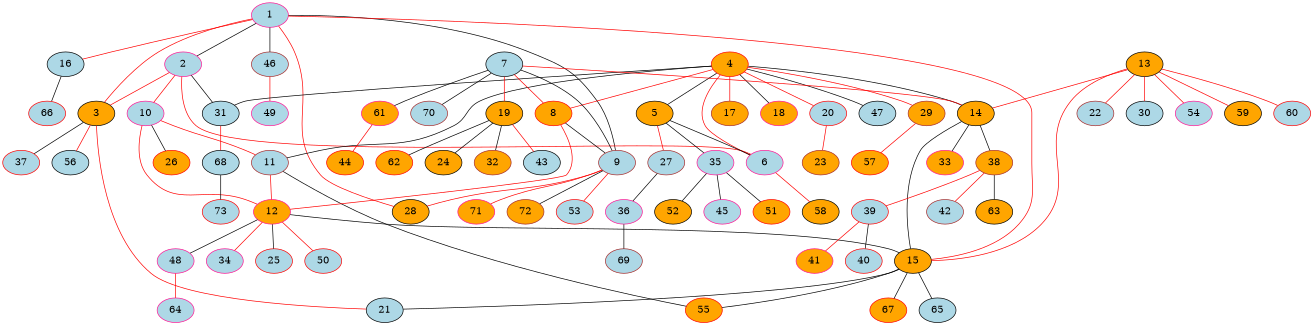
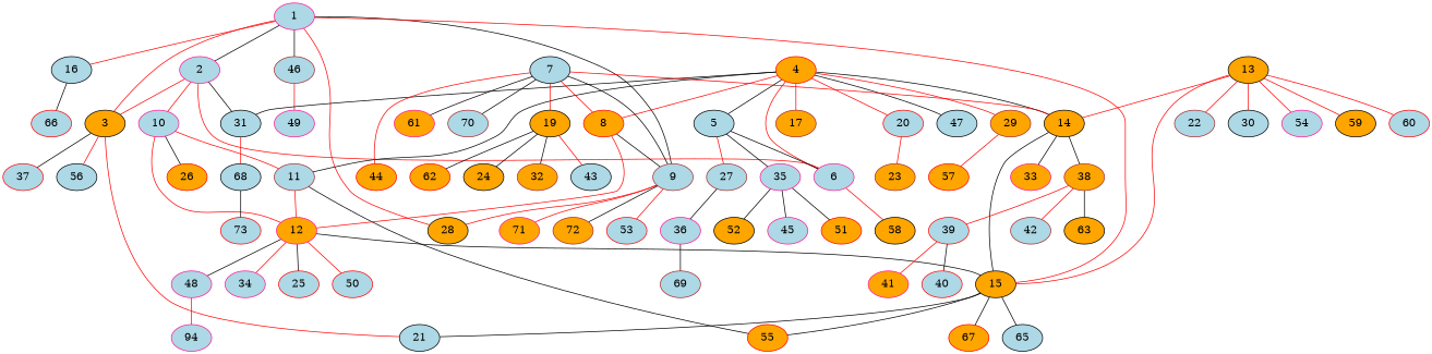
  graph {
    fontname="DejaVu Serif"
    node [color=black fillcolor=lightblue fontname="DejaVu Serif" style=filled]
    edge [color=red fontname="DejaVu Serif"]
    1 [color=deeppink]
    2 [color=deeppink]
    3 [fillcolor=orange]
    9 [color=brown]
    15 [fillcolor=orange]
    16
    28 [fillcolor=orange]
    46 [color=brown]
    6 [color=deeppink]
    10 [color=deeppink]
    31
    21
    37 [color=red]
    56
    53 [color=red]
    71 [color=deeppink fillcolor=orange]
    72 [color=brown fillcolor=orange]
    55 [color=red fillcolor=orange]
    65
    67 [color=red fillcolor=orange]
    66 [color=red]
    49 [color=deeppink]
    58 [fillcolor=orange]
    11 [color=brown]
    12 [color=deeppink fillcolor=orange]
    26 [color=red fillcolor=orange]
    68
    4 [color=red fillcolor=orange]
-   5 [fillcolor=orange]
+   5
    8 [color=red fillcolor=orange]
    14 [fillcolor=orange]
    17 [color=brown fillcolor=orange]
-   18 [color=deeppink fillcolor=orange]
    20 [color=red]
    29 [color=brown fillcolor=orange]
    47
    27 [color=brown]
    35 [color=deeppink]
    33 [color=deeppink fillcolor=orange]
    38 [color=brown fillcolor=orange]
    23 [color=brown fillcolor=orange]
    57 [color=red fillcolor=orange]
    36 [color=deeppink]
    45 [color=deeppink]
    51 [color=red fillcolor=orange]
    52 [fillcolor=orange]
    7
    19 [fillcolor=orange]
    44 [color=red fillcolor=orange]
    61 [color=deeppink fillcolor=orange]
    70 [color=brown]
    24 [fillcolor=orange]
    32 [color=brown fillcolor=orange]
    43
    62 [color=red fillcolor=orange]
    25 [color=red]
    34 [color=deeppink]
    48 [color=deeppink]
    50 [color=red]
-   64 [color=deeppink]
+   64 [color=deeppink label=94]
    13 [fillcolor=orange]
    22 [color=brown]
    30
    54 [color=deeppink]
    59 [fillcolor=orange]
    60 [color=red]
    39 [color=red]
    42 [color=brown]
    63 [fillcolor=orange]
    69 [color=brown]
    73 [color=red]
    40 [color=red]
    41 [color=deeppink fillcolor=orange]
    1 -- 2 [color=black]
    1 -- 3
    1 -- 9 [color=black]
    1 -- 15
    1 -- 16
    1 -- 28
    1 -- 46 [color=black]
    2 -- 3
    2 -- 6
    2 -- 10
    2 -- 31 [color=black]
    3 -- 21
    3 -- 37 [color=black]
    3 -- 56
    9 -- 28
    9 -- 53
    9 -- 71
    9 -- 72 [color=black]
    15 -- 21 [color=black]
    15 -- 55 [color=black]
    15 -- 65 [color=black]
    15 -- 67 [color=black]
    16 -- 66 [color=black]
    46 -- 49
    6 -- 58
    10 -- 11
    10 -- 12
    10 -- 26 [color=black]
    31 -- 68
    11 -- 55 [color=black]
    11 -- 12
    12 -- 15 [color=black]
    12 -- 25 [color=black]
    12 -- 34
    12 -- 48 [color=black]
    12 -- 50
    68 -- 73 [color=black]
    4 -- 6
    4 -- 31 [color=black]
    4 -- 11 [color=black]
    4 -- 5 [color=black]
    4 -- 8
    4 -- 14 [color=black]
    4 -- 17
-   4 -- 18 [color=black]
    4 -- 20
    4 -- 29
    4 -- 47 [color=black]
    5 -- 6 [color=black]
    5 -- 27
    5 -- 35 [color=black]
    8 -- 9 [color=black]
    8 -- 12
    14 -- 15 [color=black]
    14 -- 33 [color=black]
    14 -- 38 [color=black]
    20 -- 23
    29 -- 57
    27 -- 36 [color=black]
    35 -- 45 [color=black]
    35 -- 51 [color=black]
    35 -- 52 [color=black]
    38 -- 39
    38 -- 42
    38 -- 63 [color=black]
    36 -- 69 [color=black]
    7 -- 9 [color=black]
    7 -- 8
    7 -- 14
    7 -- 19
-   61 -- 44
+   7 -- 44
    7 -- 61 [color=black]
    7 -- 70 [color=black]
    19 -- 24 [color=black]
    19 -- 32 [color=black]
    19 -- 43
    19 -- 62 [color=black]
    48 -- 64
    13 -- 15
    13 -- 14
    13 -- 22
    13 -- 30
    13 -- 54
    13 -- 59
    13 -- 60
    39 -- 40 [color=black]
    39 -- 41
  }
